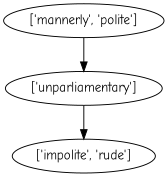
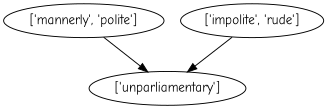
  strict digraph {
    fontname="Comic Neue"
    node [fontname="Comic Neue"]
    edge [fontname="Comic Neue"]
    "['mannerly', 'polite']"
    "['unparliamentary']"
    "['impolite', 'rude']"
    "['mannerly', 'polite']" -> "['unparliamentary']"
-   "['unparliamentary']" -> "['impolite', 'rude']"
+   "['impolite', 'rude']" -> "['unparliamentary']"
  }
